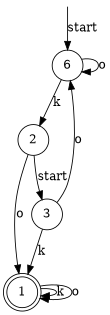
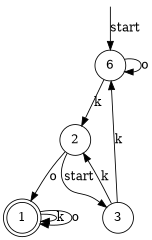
  digraph {
    rankdir=TB
    node [shape=circle]
    __start [shape=point style=invis]
    n2 [label=6]
    2
    1 [shape=doublecircle]
    3
    __start -> n2 [label=start]
    n2 -> n2 [label=o]
    n2 -> 2 [label=k]
    2 -> 1 [label=o]
    2 -> 3 [label=start]
    1 -> 1 [label=k]
    1 -> 1 [label=o]
-   3 -> n2 [label=o]
-   3 -> 1 [label=k]
+   3 -> n2 [label=k]
+   3 -> 2 [label=k]
  }
